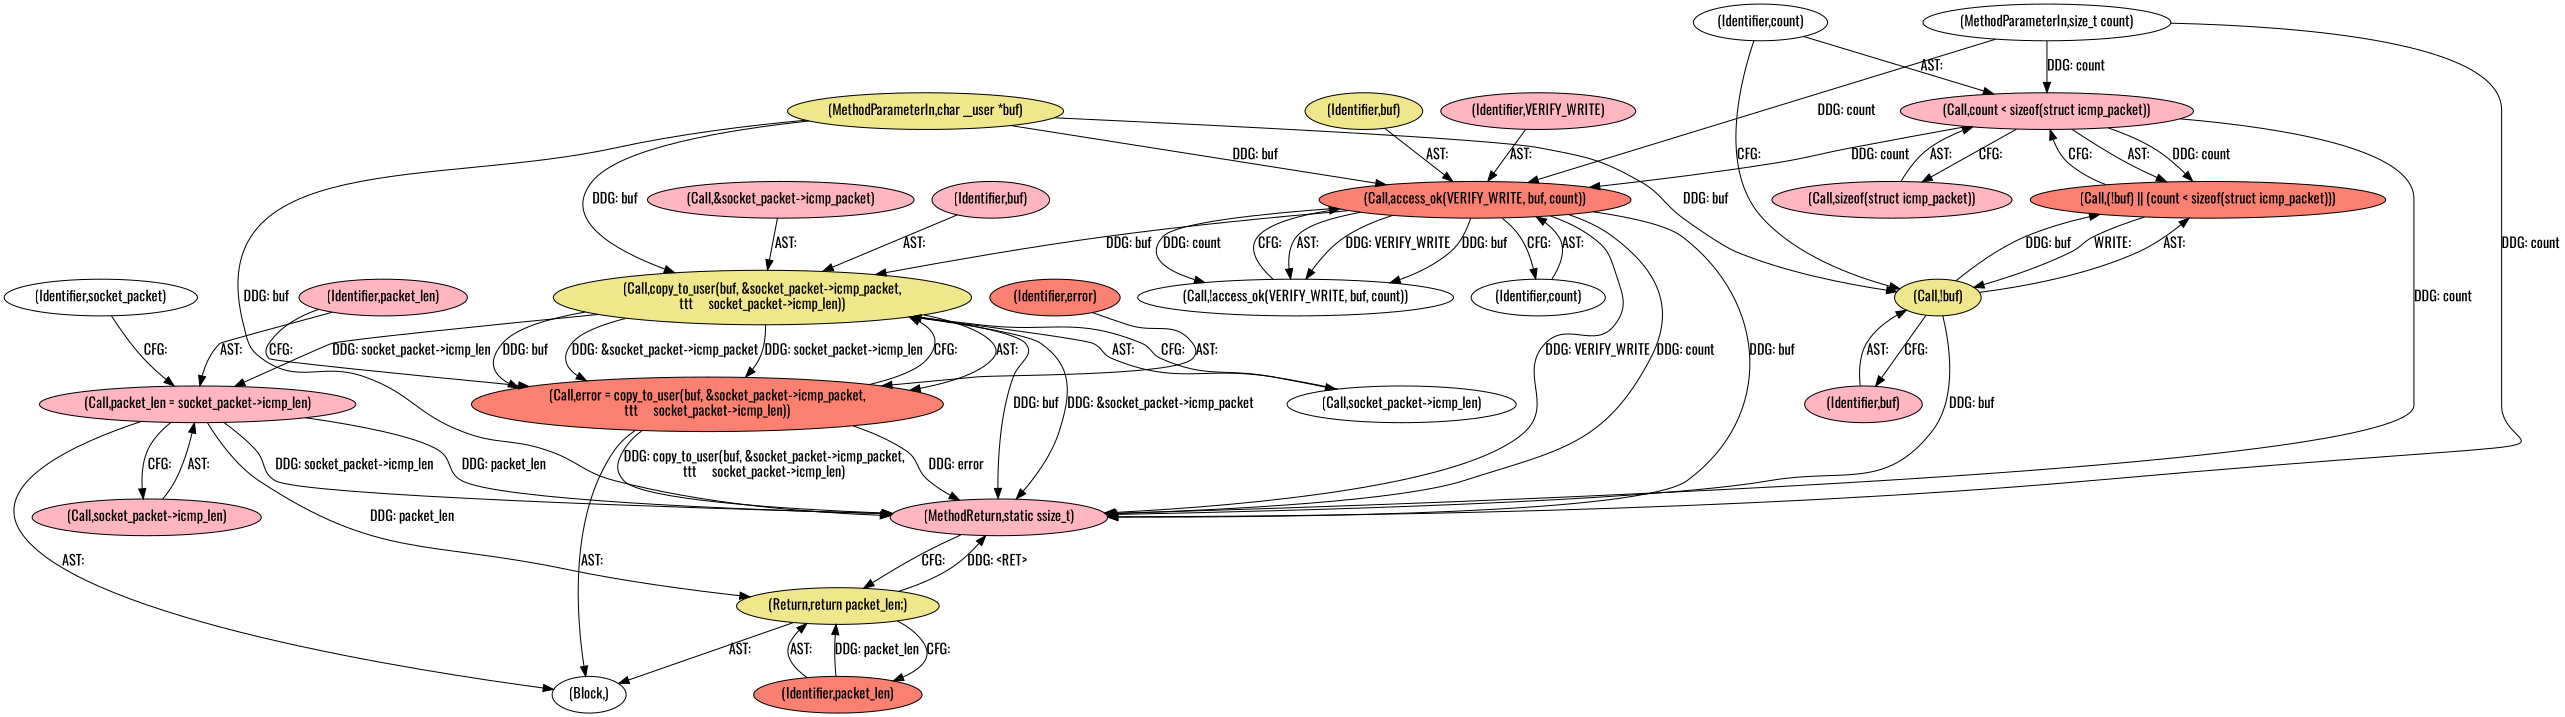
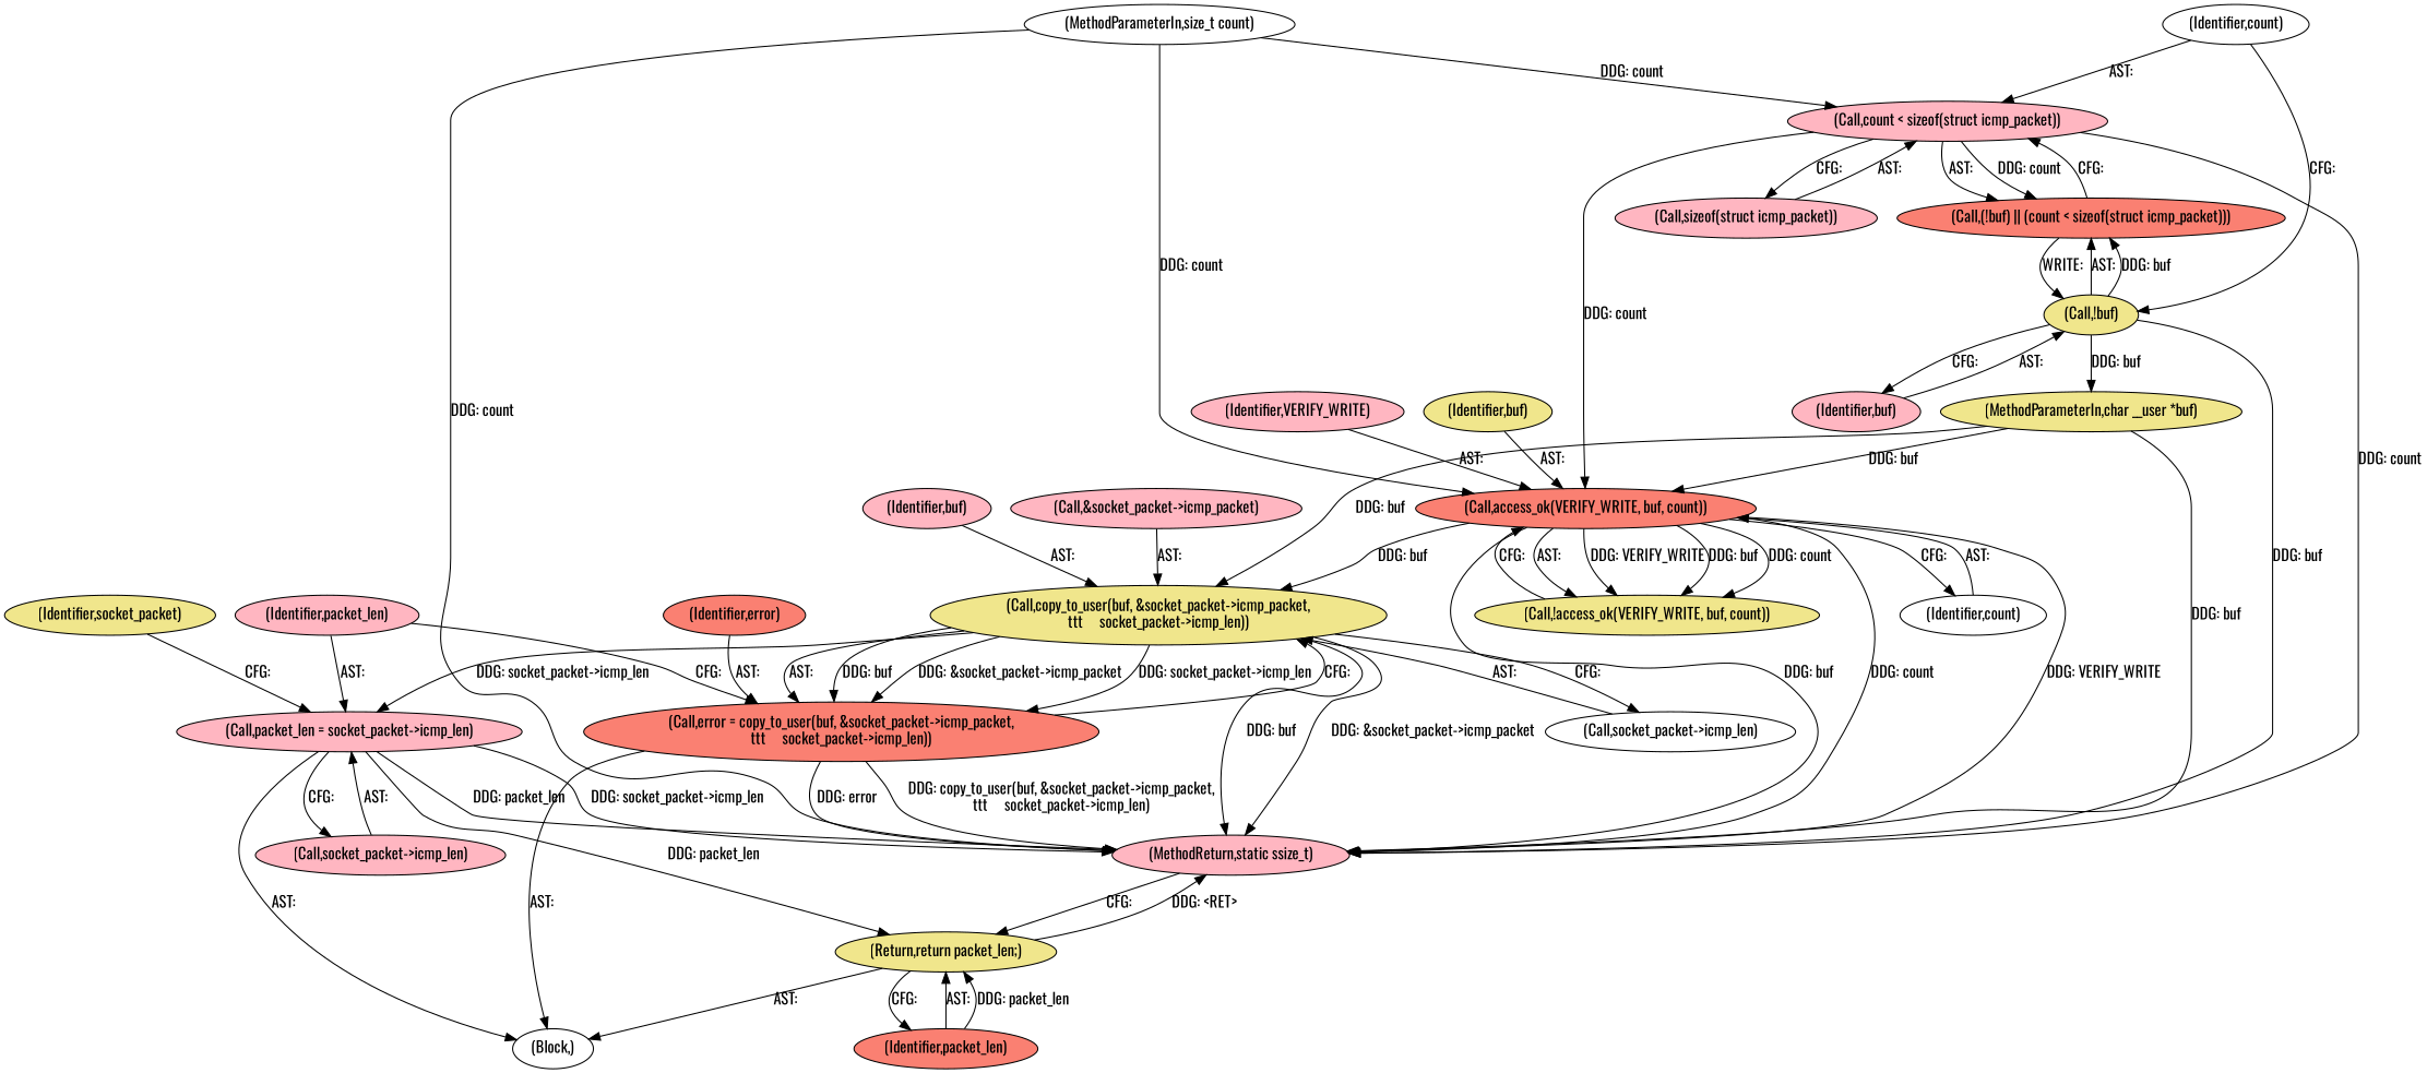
  digraph {
    fontname=Oswald
    node [fillcolor=lightpink fontname=Oswald style=filled]
    edge [fontname=Oswald]
    n1 [fillcolor=khaki label="(Call,copy_to_user(buf, &socket_packet->icmp_packet,\n\t\t\t     socket_packet->icmp_len))"]
    n2 [fillcolor=salmon label="(Call,error = copy_to_user(buf, &socket_packet->icmp_packet,\n\t\t\t     socket_packet->icmp_len))"]
    n3 [label="(Call,packet_len = socket_packet->icmp_len)"]
    n4 [label="(MethodReturn,static ssize_t)"]
    n5 [fillcolor=white label="(Call,socket_packet->icmp_len)"]
    n6 [fillcolor=white label="(Block,)"]
    n7 [fillcolor=khaki label="(Return,return packet_len;)"]
    n8 [label="(Call,socket_packet->icmp_len)"]
    n9 [fillcolor=salmon label="(Call,access_ok(VERIFY_WRITE, buf, count))"]
-   n10 [fillcolor=white label="(Call,!access_ok(VERIFY_WRITE, buf, count))"]
+   n10 [fillcolor=khaki label="(Call,!access_ok(VERIFY_WRITE, buf, count))"]
    n11 [fillcolor=white label="(Identifier,count)"]
    n12 [fillcolor=khaki label="(Call,!buf)"]
    n13 [fillcolor=salmon label="(Call,(!buf) || (count < sizeof(struct icmp_packet)))"]
    n14 [label="(Identifier,buf)"]
    n15 [label="(Call,count < sizeof(struct icmp_packet))"]
    n16 [fillcolor=khaki label="(MethodParameterIn,char __user *buf)"]
    n17 [label="(Call,sizeof(struct icmp_packet))"]
    n18 [fillcolor=white label="(MethodParameterIn,size_t count)"]
    n19 [fillcolor=salmon label="(Identifier,packet_len)"]
    n20 [label="(Identifier,buf)"]
    n21 [fillcolor=salmon label="(Identifier,error)"]
    n22 [label="(Call,&socket_packet->icmp_packet)"]
-   n23 [fillcolor=white label="(Identifier,socket_packet)"]
+   n23 [fillcolor=khaki label="(Identifier,socket_packet)"]
    n24 [fillcolor=white label="(Identifier,count)"]
    n25 [fillcolor=khaki label="(Identifier,buf)"]
    n26 [label="(Identifier,VERIFY_WRITE)"]
    n27 [label="(Identifier,packet_len)"]
    n1 -> n2 [label="AST: "]
    n1 -> n2 [label="DDG: buf"]
    n1 -> n2 [label="DDG: &socket_packet->icmp_packet"]
    n1 -> n2 [label="DDG: socket_packet->icmp_len"]
    n1 -> n3 [label="DDG: socket_packet->icmp_len"]
    n1 -> n4 [label="DDG: buf"]
    n1 -> n4 [label="DDG: &socket_packet->icmp_packet"]
    n1 -> n5 [label="CFG: "]
    n2 -> n1 [label="CFG: "]
    n2 -> n4 [label="DDG: copy_to_user(buf, &socket_packet->icmp_packet,\n\t\t\t     socket_packet->icmp_len)"]
    n2 -> n4 [label="DDG: error"]
    n2 -> n6 [label="AST: "]
    n3 -> n4 [label="DDG: packet_len"]
    n3 -> n4 [label="DDG: socket_packet->icmp_len"]
    n3 -> n6 [label="AST: "]
    n3 -> n7 [label="DDG: packet_len"]
    n3 -> n8 [label="CFG: "]
    n4 -> n7 [label="CFG: "]
    n5 -> n1 [label="AST: "]
    n7 -> n4 [label="DDG: <RET>"]
    n7 -> n6 [label="AST: "]
    n7 -> n19 [label="CFG: "]
    n8 -> n3 [label="AST: "]
    n9 -> n1 [label="DDG: buf"]
    n9 -> n4 [label="DDG: VERIFY_WRITE"]
    n9 -> n4 [label="DDG: buf"]
    n9 -> n4 [label="DDG: count"]
    n9 -> n10 [label="AST: "]
    n9 -> n10 [label="DDG: VERIFY_WRITE"]
    n9 -> n10 [label="DDG: buf"]
    n9 -> n10 [label="DDG: count"]
    n9 -> n11 [label="CFG: "]
    n10 -> n9 [label="CFG: "]
    n11 -> n9 [label="AST: "]
    n12 -> n4 [label="DDG: buf"]
    n12 -> n13 [label="AST: "]
    n12 -> n13 [label="DDG: buf"]
    n12 -> n14 [label="CFG: "]
    n13 -> n12 [label="WRITE: "]
    n13 -> n15 [label="CFG: "]
    n14 -> n12 [label="AST: "]
    n15 -> n4 [label="DDG: count"]
    n15 -> n9 [label="DDG: count"]
    n15 -> n13 [label="AST: "]
    n15 -> n13 [label="DDG: count"]
    n15 -> n17 [label="CFG: "]
    n16 -> n1 [label="DDG: buf"]
    n16 -> n4 [label="DDG: buf"]
    n16 -> n9 [label="DDG: buf"]
-   n16 -> n12 [label="DDG: buf"]
+   n12 -> n16 [label="DDG: buf"]
    n17 -> n15 [label="AST: "]
    n18 -> n4 [label="DDG: count"]
    n18 -> n9 [label="DDG: count"]
    n18 -> n15 [label="DDG: count"]
    n19 -> n7 [label="AST: "]
    n19 -> n7 [label="DDG: packet_len"]
    n20 -> n1 [label="AST: "]
    n21 -> n2 [label="AST: "]
    n22 -> n1 [label="AST: "]
    n23 -> n3 [label="CFG: "]
    n24 -> n12 [label="CFG: "]
    n24 -> n15 [label="AST: "]
    n25 -> n9 [label="AST: "]
    n26 -> n9 [label="AST: "]
    n27 -> n2 [label="CFG: "]
    n27 -> n3 [label="AST: "]
  }
